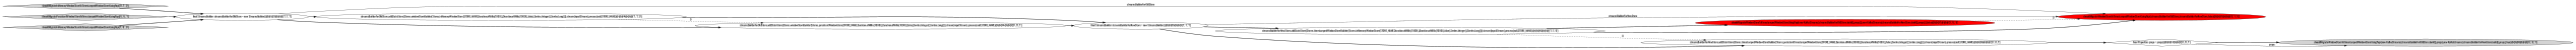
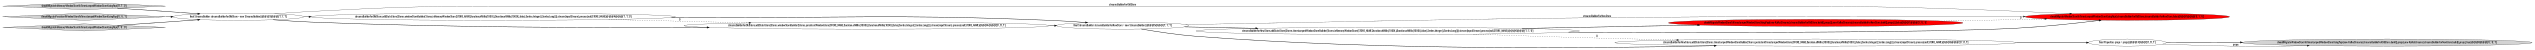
  digraph {
    rankdir=LR
    fontname=Oswald
    node [fillcolor=white shape=ellipse style=filled fontname=Oswald]
    edge [style=bold fontname=Oswald]
-   n1 [label="final Properties props = props()@@@7@@@['0', '0', '1']" shape=diamond]
+   n1 [label="final Properties props = props()@@@7@@@['0', '0', '1']"]
    n2 [fillcolor=lightgray label="shouldMigrateWindowStoreToTimestampedWindowStoreUsingPapi(new KafkaStreams(streamsBuilderForOldStore.build(),props),new KafkaStreams(streamsBuilderForNewStore.build(),props),true)@@@8@@@['0', '0', '1']"]
    n3 [fillcolor=red label="shouldMigrateWindowStoreToTimestampedWindowStoreUsingPapi(new KafkaStreams(streamsBuilderForOldStore.build(),props()),new KafkaStreams(streamsBuilderForNewStore.build(),props()),false)@@@7@@@['1', '0', '0']"]
    n4 [fillcolor=red label="shouldMigrateWindowStoreToTimestampedWindowStoreUsingPapi(streamsBuilderForOldStore,streamsBuilderForNewStore,false)@@@7@@@['0', '1', '0']"]
    n5 [label="streamsBuilderForOldStore.addStateStore(Stores.windowStoreBuilder(Stores.persistentWindowStore(STORE_NAME,Duration.ofMillis(1000L),Duration.ofMillis(1000L),false),Serdes.Integer(),Serdes.Long())).stream(inputStream).process(null,STORE_NAME)@@@4@@@['0', '0', '1']"]
    n6 [label="final StreamsBuilder streamsBuilderForNewStore = new StreamsBuilder()@@@5@@@['1', '1', '1']"]
    n7 [label="streamsBuilderForNewStore.addStateStore(Stores.timestampedWindowStoreBuilder(Stores.persistentTimestampedWindowStore(STORE_NAME,Duration.ofMillis(1000L),Duration.ofMillis(1000L),false),Serdes.Integer(),Serdes.Long())).stream(inputStream).process(null,STORE_NAME)@@@6@@@['0', '0', '1']"]
    n8 [label="streamsBuilderForNewStore.addStateStore(Stores.timestampedWindowStoreBuilder(Stores.inMemoryWindowStore(STORE_NAME,Duration.ofMillis(1000L),Duration.ofMillis(1000L),false),Serdes.Integer(),Serdes.Long())).stream(inputStream).process(null,STORE_NAME)@@@6@@@['1', '1', '0']"]
    n9 [fillcolor=lightgray label="shouldMigrateInMemoryWindowStoreToTimestampedWindowStoreUsingPapi['0', '1', '0']" shape=diamond]
    n10 [label="final StreamsBuilder streamsBuilderForOldStore = new StreamsBuilder()@@@3@@@['1', '1', '1']"]
    n11 [fillcolor=lightgray label="shouldMigratePersistentWindowStoreToTimestampedWindowStoreUsingPapi['0', '0', '1']" shape=diamond]
    n12 [fillcolor=lightgray label="shouldMigrateInMemoryWindowStoreToTimestampedWindowStoreUsingPapi['1', '0', '0']" shape=diamond]
    n13 [label="streamsBuilderForOldStore.addStateStore(Stores.windowStoreBuilder(Stores.inMemoryWindowStore(STORE_NAME,Duration.ofMillis(1000L),Duration.ofMillis(1000L),false),Serdes.Integer(),Serdes.Long())).stream(inputStream).process(null,STORE_NAME)@@@4@@@['1', '1', '0']"]
    n1 -> n2
    n1 -> n2 [label=props style=solid]
    n3 -> n4 [label=0 style=dashed]
    n5 -> n6
    n6 -> n4 [label=streamsBuilderForNewStore style=solid]
    n6 -> n7
    n6 -> n8
    n7 -> n1
    n8 -> n3
    n8 -> n4
    n8 -> n7 [label=0 style=dashed]
    n9 -> n10
    n10 -> n4 [label=streamsBuilderForOldStore style=solid]
    n10 -> n5
    n10 -> n13
    n11 -> n10
    n12 -> n10
    n13 -> n5 [label=0 style=dashed]
    n13 -> n6
  }
